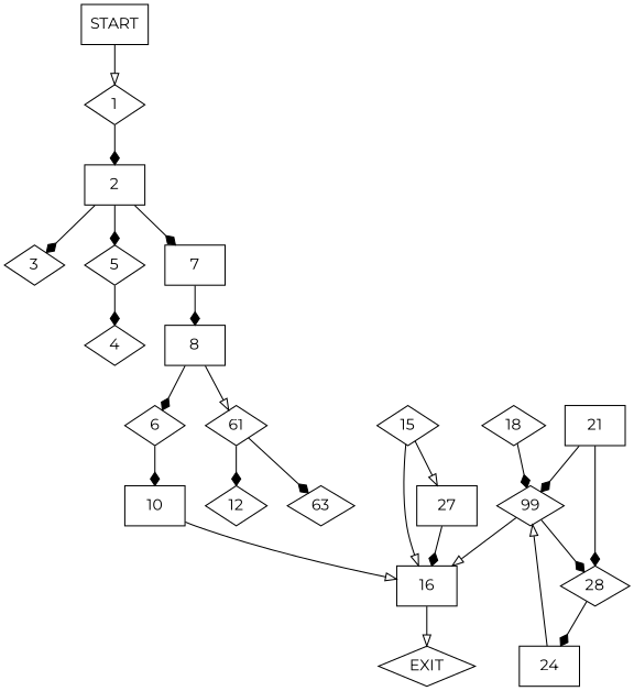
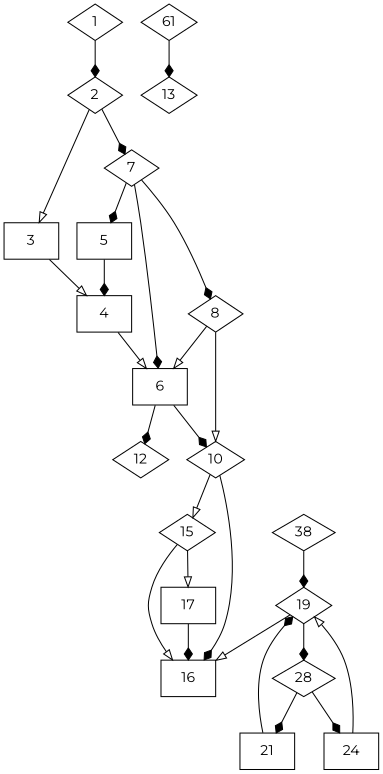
  digraph {
    fontname=Montserrat
    node [fontname=Montserrat shape=diamond]
    edge [arrowhead=diamond fontname=Montserrat]
-   n1 [label=START shape=box]
    1
-   2 [shape=box]
-   n4 [label=EXIT]
-   3
-   5
-   7 [shape=box]
-   4
-   6
-   10 [shape=box]
-   8 [shape=box]
+   2
+   3 [shape=box]
+   5 [shape=box]
+   7
+   4 [shape=box]
+   6 [shape=box]
+   10
+   8
    15
    16 [shape=box]
    n14 [label=61]
    12
-   13 [label=63]
-   17 [shape=box label=27]
-   18
-   19 [label=99]
+   13
+   17 [shape=box]
+   18 [label=38]
+   19
    n20 [label=28]
    21 [shape=box]
    n22 [label=24 shape=box]
-   n1 -> 1 [arrowhead=onormal]
    1 -> 2
-   2 -> 3
-   2 -> 5
+   2 -> 3 [arrowhead=onormal]
+   7 -> 5
    2 -> 7
+   3 -> 4 [arrowhead=onormal]
    5 -> 4
+   7 -> 6
    7 -> 8
+   4 -> 6 [arrowhead=onormal]
    6 -> 10
-   10 -> 16 [arrowhead=onormal]
-   8 -> 6
-   8 -> n14 [arrowhead=onormal]
+   10 -> 15 [arrowhead=onormal]
+   10 -> 16
+   8 -> 6 [arrowhead=onormal]
+   8 -> 10 [arrowhead=onormal]
    15 -> 16 [arrowhead=onormal]
    15 -> 17 [arrowhead=onormal]
-   16 -> n4 [arrowhead=onormal]
-   n14 -> 12
+   6 -> 12
    n14 -> 13
    17 -> 16
    18 -> 19
    19 -> 16 [arrowhead=onormal]
    19 -> n20
-   21 -> n20
+   n20 -> 21
    n20 -> n22
    21 -> 19
    n22 -> 19 [arrowhead=onormal]
  }
